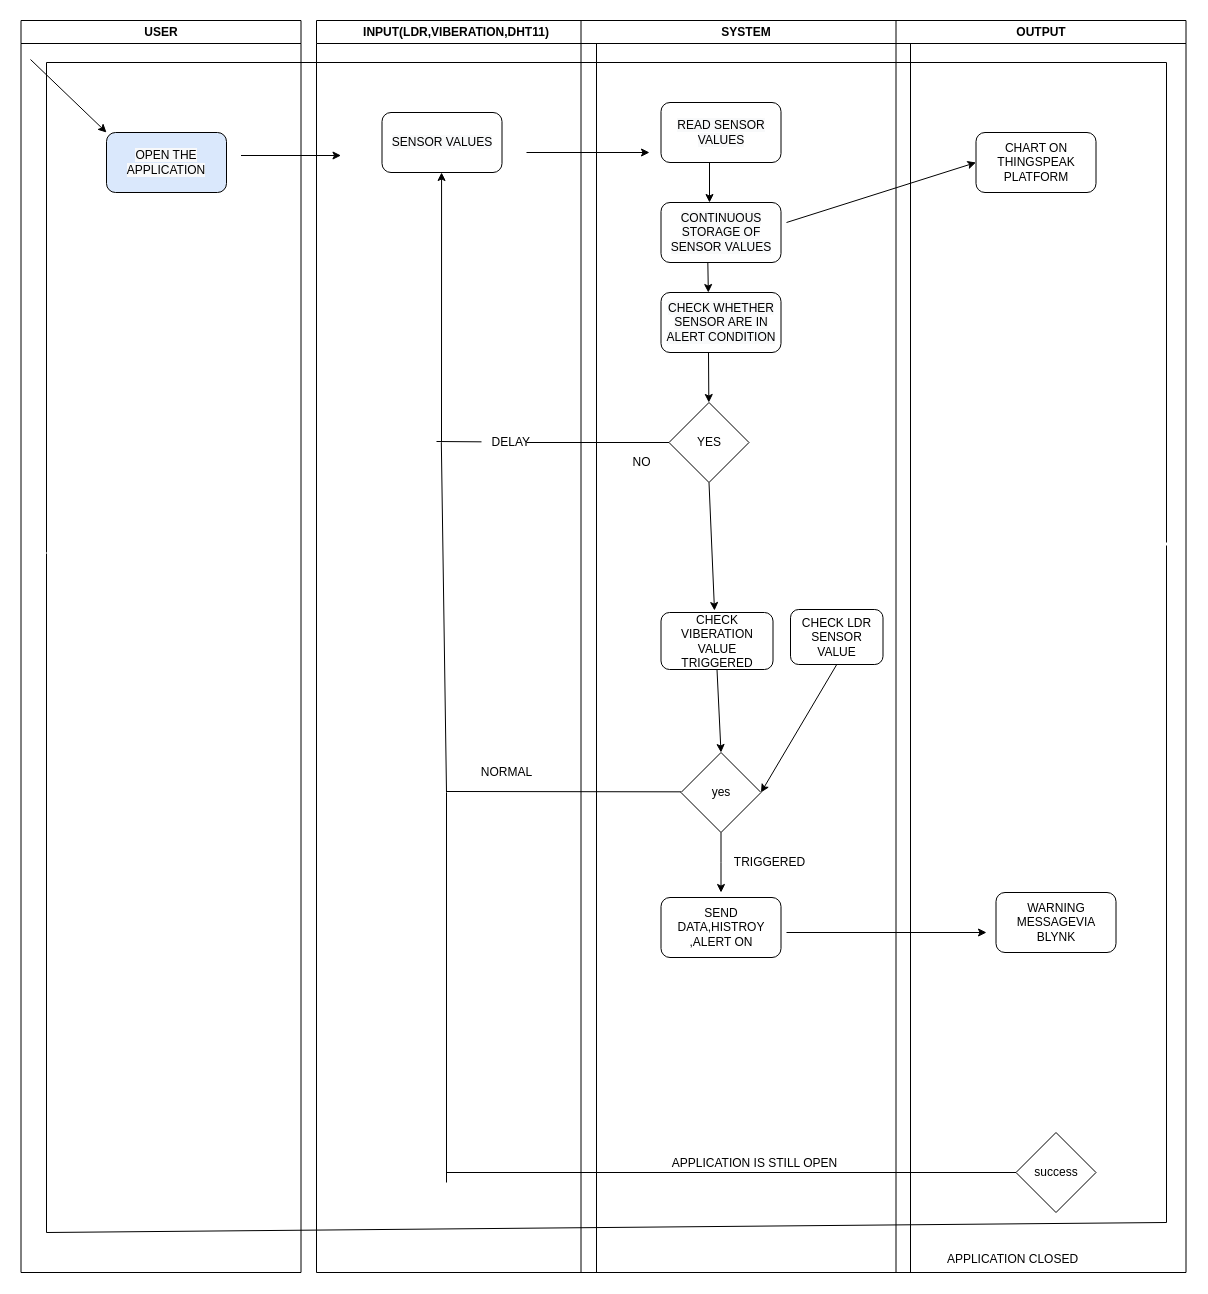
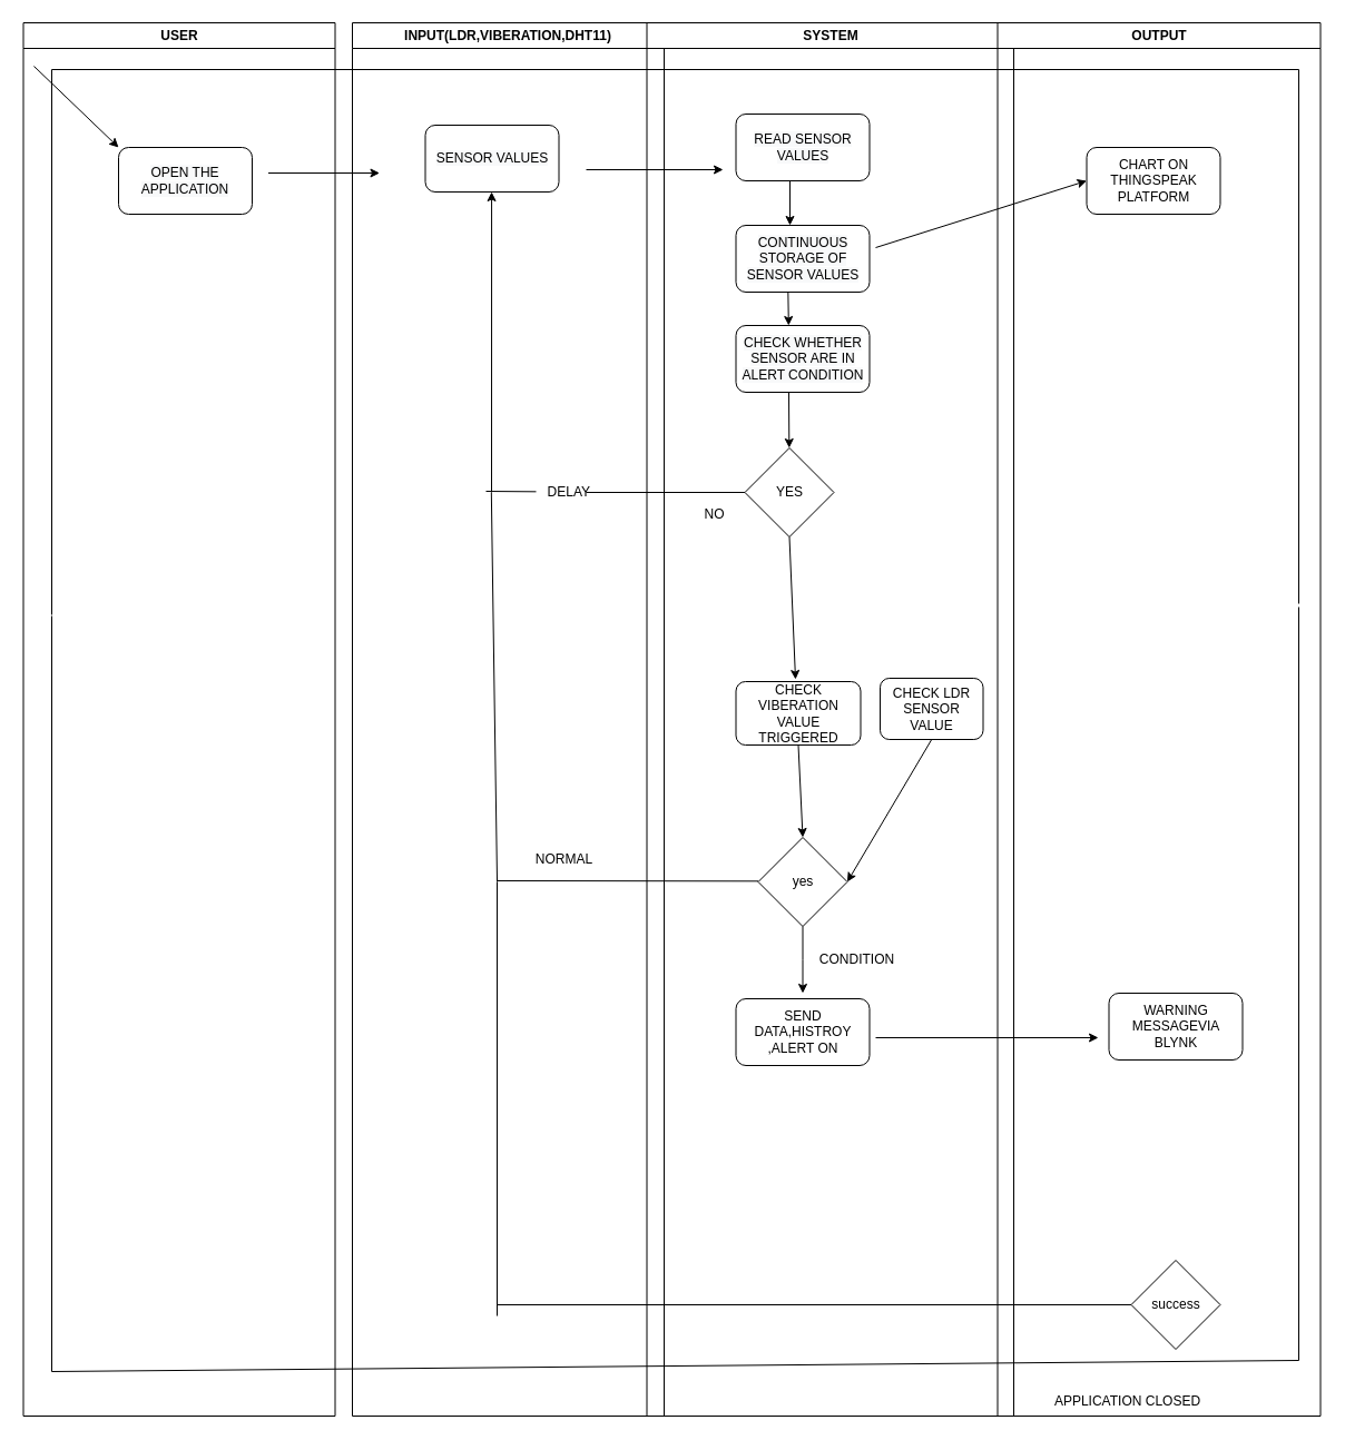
  <mxCell id="0" value="" />
  <mxCell id="1" parent="0" />
  <mxCell id="2" value="USER" style="swimlane;whiteSpace=wrap" parent="1" vertex="1"><mxGeometry x="20.5" y="20" width="280" height="1252" as="geometry" /></mxCell>
- <mxCell id="3" value="&lt;span style=&quot;font: 12px / 1.2 &amp;#34;helvetica&amp;#34; ; text-align: center ; color: rgb(0 , 0 , 0) ; text-transform: none ; text-indent: 0px ; letter-spacing: normal ; text-decoration: none ; word-spacing: 0px ; display: inline ; float: none ; overflow-wrap: normal ; background-color: rgb(248 , 249 , 250)&quot;&gt;OPEN THE APPLICATION&lt;/span&gt;" style="rounded=1;whiteSpace=wrap;html=1;fillColor=#dae8fc;" parent="2" vertex="1"><mxGeometry x="85.5" y="112" width="120" height="60" as="geometry" /></mxCell>
+ <mxCell id="3" value="&lt;span style=&quot;font: 12px / 1.2 &amp;#34;helvetica&amp;#34; ; text-align: center ; color: rgb(0 , 0 , 0) ; text-transform: none ; text-indent: 0px ; letter-spacing: normal ; text-decoration: none ; word-spacing: 0px ; display: inline ; float: none ; overflow-wrap: normal ; background-color: rgb(248 , 249 , 250)&quot;&gt;OPEN THE APPLICATION&lt;/span&gt;" style="rounded=1;whiteSpace=wrap;html=1;" parent="2" vertex="1"><mxGeometry x="85.5" y="112" width="120" height="60" as="geometry" /></mxCell>
  <mxCell id="4" value="INPUT(LDR,VIBERATION,DHT11)" style="swimlane;whiteSpace=wrap" parent="1" vertex="1"><mxGeometry x="316" y="20" width="280" height="1252" as="geometry" /></mxCell>
  <mxCell id="5" value="DELAY&amp;nbsp;" style="text;html=1;align=center;verticalAlign=middle;resizable=0;points=[];autosize=1;" parent="4" vertex="1"><mxGeometry x="165.5" y="412" width="60" height="20" as="geometry" /></mxCell>
  <mxCell id="6" value="&lt;span style=&quot;font: 12px / 1.2 &amp;#34;helvetica&amp;#34; ; text-align: center ; color: rgb(0 , 0 , 0) ; text-transform: none ; text-indent: 0px ; letter-spacing: normal ; text-decoration: none ; word-spacing: 0px ; display: inline ; float: none ; overflow-wrap: normal ; background-color: rgb(248 , 249 , 250)&quot;&gt;SENSOR VALUES&lt;/span&gt;" style="rounded=1;whiteSpace=wrap;html=1;" parent="4" vertex="1"><mxGeometry x="65.5" y="92" width="120" height="60" as="geometry" /></mxCell>
  <mxCell id="7" value="" style="endArrow=none;html=1;" parent="4" edge="1"><mxGeometry width="50" height="50" relative="1" as="geometry"><mxPoint x="130" y="772" as="sourcePoint" /><mxPoint x="124.83" y="422" as="targetPoint" /></mxGeometry></mxCell>
  <mxCell id="8" value="NORMAL" style="text;html=1;align=center;verticalAlign=middle;resizable=0;points=[];autosize=1;" parent="4" vertex="1"><mxGeometry x="155" y="742" width="70" height="20" as="geometry" /></mxCell>
  <mxCell id="9" value="" style="endArrow=classic;html=1;entryX=0.393;entryY=1.133;entryDx=0;entryDy=0;entryPerimeter=0;" parent="4" edge="1"><mxGeometry width="50" height="50" relative="1" as="geometry"><mxPoint x="125" y="422" as="sourcePoint" /><mxPoint x="125.07" y="152.0" as="targetPoint" /></mxGeometry></mxCell>
  <mxCell id="10" value="" style="endArrow=none;html=1;" parent="4" edge="1"><mxGeometry width="50" height="50" relative="1" as="geometry"><mxPoint x="120" y="421" as="sourcePoint" /><mxPoint x="165" y="421.33" as="targetPoint" /></mxGeometry></mxCell>
  <mxCell id="11" value="SYSTEM" style="swimlane;whiteSpace=wrap;startSize=23;" parent="1" vertex="1"><mxGeometry x="580.5" y="20" width="329.5" height="1252" as="geometry" /></mxCell>
  <mxCell id="12" value="YES" style="rhombus;whiteSpace=wrap;html=1;" parent="11" vertex="1"><mxGeometry x="88" y="382" width="80" height="80" as="geometry" /></mxCell>
  <mxCell id="13" value="" style="endArrow=classic;html=1;exitX=0.5;exitY=1;exitDx=0;exitDy=0;" parent="11" edge="1"><mxGeometry width="50" height="50" relative="1" as="geometry"><mxPoint x="126.83" y="242" as="sourcePoint" /><mxPoint x="127.33" y="272" as="targetPoint" /></mxGeometry></mxCell>
  <mxCell id="14" value="" style="endArrow=classic;html=1;exitX=0.5;exitY=1;exitDx=0;exitDy=0;" parent="11" edge="1"><mxGeometry width="50" height="50" relative="1" as="geometry"><mxPoint x="127.5" y="332" as="sourcePoint" /><mxPoint x="127.83" y="382" as="targetPoint" /></mxGeometry></mxCell>
  <mxCell id="15" value="NO" style="text;html=1;align=center;verticalAlign=middle;resizable=0;points=[];autosize=1;" parent="11" vertex="1"><mxGeometry x="45" y="432" width="30" height="20" as="geometry" /></mxCell>
  <mxCell id="16" value="&lt;span style=&quot;font: 12px / 1.2 &amp;#34;helvetica&amp;#34; ; text-align: center ; color: rgb(0 , 0 , 0) ; text-transform: none ; text-indent: 0px ; letter-spacing: normal ; text-decoration: none ; word-spacing: 0px ; display: inline ; float: none ; overflow-wrap: normal ; background-color: rgb(248 , 249 , 250)&quot;&gt;READ SENSOR VALUES&lt;/span&gt;" style="rounded=1;whiteSpace=wrap;html=1;" parent="11" vertex="1"><mxGeometry x="80" y="82" width="120" height="60" as="geometry" /></mxCell>
  <mxCell id="17" value="&lt;span style=&quot;font: 12px / 1.2 &amp;#34;helvetica&amp;#34; ; text-align: center ; color: rgb(0 , 0 , 0) ; text-transform: none ; text-indent: 0px ; letter-spacing: normal ; text-decoration: none ; word-spacing: 0px ; display: inline ; float: none ; overflow-wrap: normal ; background-color: rgb(248 , 249 , 250)&quot;&gt;CONTINUOUS STORAGE OF SENSOR VALUES&lt;/span&gt;" style="rounded=1;whiteSpace=wrap;html=1;" parent="11" vertex="1"><mxGeometry x="80" y="182" width="120" height="60" as="geometry" /></mxCell>
  <mxCell id="18" value="&lt;span style='font: 12px/1.2 &quot;helvetica&quot;; text-align: center; color: rgb(0, 0, 0); text-transform: none; text-indent: 0px; letter-spacing: normal; text-decoration: none; word-spacing: 0px; display: inline; float: none; overflow-wrap: normal; background-color: rgb(248, 249, 250);'&gt;CHECK WHETHER SENSOR ARE IN ALERT CONDITION&lt;/span&gt;" style="rounded=1;whiteSpace=wrap;html=1;" parent="11" vertex="1"><mxGeometry x="80" y="272" width="120" height="60" as="geometry" /></mxCell>
  <mxCell id="19" value="CHECK VIBERATION VALUE TRIGGERED" style="rounded=1;whiteSpace=wrap;html=1;" parent="11" vertex="1"><mxGeometry x="80" y="592" width="112" height="57" as="geometry" /></mxCell>
  <mxCell id="20" value="yes" style="rhombus;whiteSpace=wrap;html=1;" parent="11" vertex="1"><mxGeometry x="100" y="732" width="80" height="80" as="geometry" /></mxCell>
  <mxCell id="21" value="SEND DATA,HISTROY&lt;br&gt;,ALERT ON" style="rounded=1;whiteSpace=wrap;html=1;" parent="11" vertex="1"><mxGeometry x="80" y="877" width="120" height="60" as="geometry" /></mxCell>
  <mxCell id="22" value="" style="endArrow=classic;html=1;exitX=0.5;exitY=1;exitDx=0;exitDy=0;entryX=0.5;entryY=0;entryDx=0;entryDy=0;" parent="11" source="19" target="20" edge="1"><mxGeometry width="50" height="50" relative="1" as="geometry"><mxPoint x="85.5" y="772" as="sourcePoint" /><mxPoint x="135.5" y="722" as="targetPoint" /></mxGeometry></mxCell>
- <mxCell id="23" value="TRIGGERED" style="text;html=1;align=center;verticalAlign=middle;resizable=0;points=[];autosize=1;" parent="11" vertex="1"><mxGeometry x="143.5" y="832" width="90" height="20" as="geometry" /></mxCell>
+ <mxCell id="23" value="CONDITION" style="text;html=1;align=center;verticalAlign=middle;resizable=0;points=[];autosize=1;" parent="11" vertex="1"><mxGeometry x="143.5" y="832" width="90" height="20" as="geometry" /></mxCell>
  <mxCell id="24" value="" style="endArrow=none;html=1;" parent="11" edge="1"><mxGeometry width="50" height="50" relative="1" as="geometry"><mxPoint x="-134.5" y="771" as="sourcePoint" /><mxPoint x="100" y="771.33" as="targetPoint" /></mxGeometry></mxCell>
- <mxCell id="25" value="APPLICATION IS STILL OPEN" style="text;html=1;align=center;verticalAlign=middle;resizable=0;points=[];autosize=1;" parent="11" vertex="1"><mxGeometry x="83.5" y="1133" width="180" height="20" as="geometry" /></mxCell>
  <mxCell id="26" value="CHECK LDR&lt;br&gt;SENSOR VALUE" style="rounded=1;whiteSpace=wrap;html=1;" parent="11" vertex="1"><mxGeometry x="209.5" y="589" width="92.5" height="55" as="geometry" /></mxCell>
  <mxCell id="27" value="" style="endArrow=classic;html=1;exitX=0.5;exitY=1;exitDx=0;exitDy=0;entryX=1;entryY=0.5;entryDx=0;entryDy=0;" parent="11" source="26" target="20" edge="1"><mxGeometry width="50" height="50" relative="1" as="geometry"><mxPoint x="85.5" y="772" as="sourcePoint" /><mxPoint x="135.5" y="722" as="targetPoint" /></mxGeometry></mxCell>
  <mxCell id="28" value="" style="endArrow=classic;html=1;exitX=1;exitY=0.5;exitDx=0;exitDy=0;entryX=0;entryY=0.5;entryDx=0;entryDy=0;" parent="1" edge="1"><mxGeometry width="50" height="50" relative="1" as="geometry"><mxPoint x="240.5" y="155" as="sourcePoint" /><mxPoint x="340.5" y="155" as="targetPoint" /></mxGeometry></mxCell>
  <mxCell id="29" value="" style="endArrow=classic;html=1;" parent="1" edge="1"><mxGeometry width="50" height="50" relative="1" as="geometry"><mxPoint x="526" y="152" as="sourcePoint" /><mxPoint x="649" y="152" as="targetPoint" /></mxGeometry></mxCell>
  <mxCell id="30" value="" style="endArrow=classic;html=1;exitX=0.5;exitY=1;exitDx=0;exitDy=0;" parent="1" edge="1"><mxGeometry width="50" height="50" relative="1" as="geometry"><mxPoint x="709" y="162" as="sourcePoint" /><mxPoint x="709" y="202" as="targetPoint" /></mxGeometry></mxCell>
  <mxCell id="31" value="" style="endArrow=none;html=1;entryX=0;entryY=0.5;entryDx=0;entryDy=0;" parent="1" target="12" edge="1"><mxGeometry width="50" height="50" relative="1" as="geometry"><mxPoint x="526" y="442" as="sourcePoint" /><mxPoint x="716" y="382" as="targetPoint" /></mxGeometry></mxCell>
  <mxCell id="32" value="OUTPUT" style="swimlane;whiteSpace=wrap;startSize=23;" parent="1" vertex="1"><mxGeometry x="895.5" y="20" width="290" height="1252" as="geometry" /></mxCell>
  <mxCell id="33" value="CHART ON THINGSPEAK PLATFORM" style="rounded=1;whiteSpace=wrap;html=1;" parent="32" vertex="1"><mxGeometry x="80" y="112" width="120" height="60" as="geometry" /></mxCell>
  <mxCell id="34" value="WARNING MESSAGEVIA BLYNK" style="rounded=1;whiteSpace=wrap;html=1;" parent="32" vertex="1"><mxGeometry x="100" y="872" width="120" height="60" as="geometry" /></mxCell>
  <mxCell id="35" value="success" style="rhombus;whiteSpace=wrap;html=1;" parent="32" vertex="1"><mxGeometry x="120" y="1112" width="80" height="80" as="geometry" /></mxCell>
  <mxCell id="36" value="" style="endArrow=none;html=1;" parent="32" edge="1"><mxGeometry width="50" height="50" relative="1" as="geometry"><mxPoint x="270.5" y="1202" as="sourcePoint" /><mxPoint x="270.5" y="525" as="targetPoint" /></mxGeometry></mxCell>
  <mxCell id="37" value="APPLICATION CLOSED" style="text;html=1;align=center;verticalAlign=middle;resizable=0;points=[];autosize=1;" parent="32" vertex="1"><mxGeometry x="45.5" y="1230" width="141" height="18" as="geometry" /></mxCell>
  <mxCell id="38" value="" style="endArrow=classic;html=1;entryX=0;entryY=0.5;entryDx=0;entryDy=0;" parent="1" target="33" edge="1"><mxGeometry width="50" height="50" relative="1" as="geometry"><mxPoint x="786" y="222" as="sourcePoint" /><mxPoint x="716" y="262" as="targetPoint" /></mxGeometry></mxCell>
  <mxCell id="39" value="" style="endArrow=none;html=1;" parent="1" edge="1"><mxGeometry width="50" height="50" relative="1" as="geometry"><mxPoint x="46" y="62" as="sourcePoint" /><mxPoint x="1166" y="62" as="targetPoint" /></mxGeometry></mxCell>
  <mxCell id="40" value="" style="endArrow=none;html=1;" parent="1" edge="1"><mxGeometry width="50" height="50" relative="1" as="geometry"><mxPoint x="46" y="552" as="sourcePoint" /><mxPoint x="46" y="62" as="targetPoint" /></mxGeometry></mxCell>
  <mxCell id="41" value="" style="endArrow=none;html=1;" parent="1" edge="1"><mxGeometry width="50" height="50" relative="1" as="geometry"><mxPoint x="1166" y="542" as="sourcePoint" /><mxPoint x="1166" y="62" as="targetPoint" /></mxGeometry></mxCell>
  <mxCell id="42" style="edgeStyle=orthogonalEdgeStyle;rounded=0;orthogonalLoop=1;jettySize=auto;html=1;" parent="1" source="20" edge="1"><mxGeometry relative="1" as="geometry"><mxPoint x="720.5" y="892" as="targetPoint" /></mxGeometry></mxCell>
  <mxCell id="43" value="" style="endArrow=classic;html=1;" parent="1" edge="1"><mxGeometry width="50" height="50" relative="1" as="geometry"><mxPoint x="786" y="932" as="sourcePoint" /><mxPoint x="986" y="932" as="targetPoint" /></mxGeometry></mxCell>
  <mxCell id="44" value="" style="endArrow=none;html=1;" parent="1" edge="1"><mxGeometry width="50" height="50" relative="1" as="geometry"><mxPoint x="446" y="1182" as="sourcePoint" /><mxPoint x="446" y="792" as="targetPoint" /></mxGeometry></mxCell>
  <mxCell id="45" value="" style="endArrow=none;html=1;entryX=0;entryY=0.5;entryDx=0;entryDy=0;" parent="1" target="35" edge="1"><mxGeometry width="50" height="50" relative="1" as="geometry"><mxPoint x="446" y="1172" as="sourcePoint" /><mxPoint x="716" y="1102" as="targetPoint" /><Array as="points"><mxPoint x="446" y="1172" /></Array></mxGeometry></mxCell>
  <mxCell id="46" value="" style="endArrow=none;html=1;" parent="1" edge="1"><mxGeometry width="50" height="50" relative="1" as="geometry"><mxPoint x="46" y="553" as="sourcePoint" /><mxPoint x="46" y="1232" as="targetPoint" /></mxGeometry></mxCell>
  <mxCell id="47" value="" style="endArrow=none;html=1;" parent="1" edge="1"><mxGeometry width="50" height="50" relative="1" as="geometry"><mxPoint x="46" y="1232" as="sourcePoint" /><mxPoint x="1166" y="1222" as="targetPoint" /></mxGeometry></mxCell>
  <mxCell id="48" value="" style="endArrow=classic;html=1;exitX=0.5;exitY=1;exitDx=0;exitDy=0;" parent="1" edge="1" source="12"><mxGeometry width="50" height="50" relative="1" as="geometry"><mxPoint x="707" y="485" as="sourcePoint" /><mxPoint x="714" y="610" as="targetPoint" /></mxGeometry></mxCell>
  <mxCell id="49" value="" style="endArrow=classic;html=1;entryX=0;entryY=0;entryDx=0;entryDy=0;" parent="1" target="3" edge="1"><mxGeometry width="50" height="50" relative="1" as="geometry"><mxPoint x="30" y="59" as="sourcePoint" /><mxPoint x="716" y="268" as="targetPoint" /></mxGeometry></mxCell>
